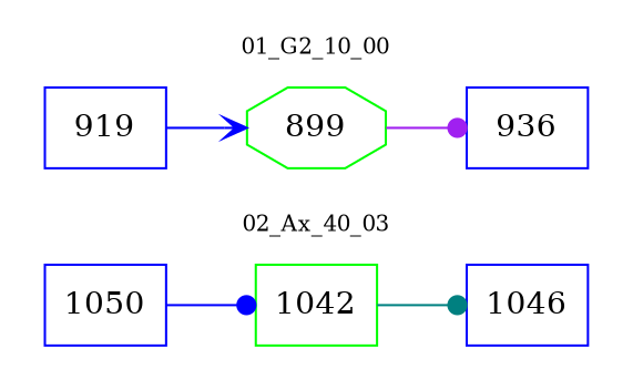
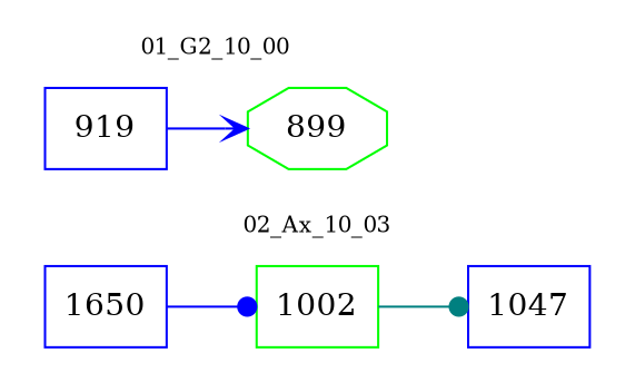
  digraph {
    rankdir=LR
    node [color=blue shape=box]
    edge [arrowhead=dot color=blue]
-   n1 [label=1050]
-   n2 [color=green label=1042]
-   n3 [label=1046]
+   n1 [label=1650]
+   n2 [color=green label=1002]
+   n3 [label=1047]
    n4 [label=919]
    n5 [color=green label=899 shape=octagon]
-   n6 [label=936]
    subgraph cluster_1 {
      color=white
      fontsize=10
-     label="02_Ax_40_03"
+     label="02_Ax_10_03"
      n1
      n2
      n3
    }
    subgraph cluster_2 {
      color=white
      fontsize=10
      label="01_G2_10_00"
      n4
      n5
-     n6
    }
    n1 -> n2
    n2 -> n3 [color=teal]
    n4 -> n5 [arrowhead=vee]
-   n5 -> n6 [color=purple]
  }
